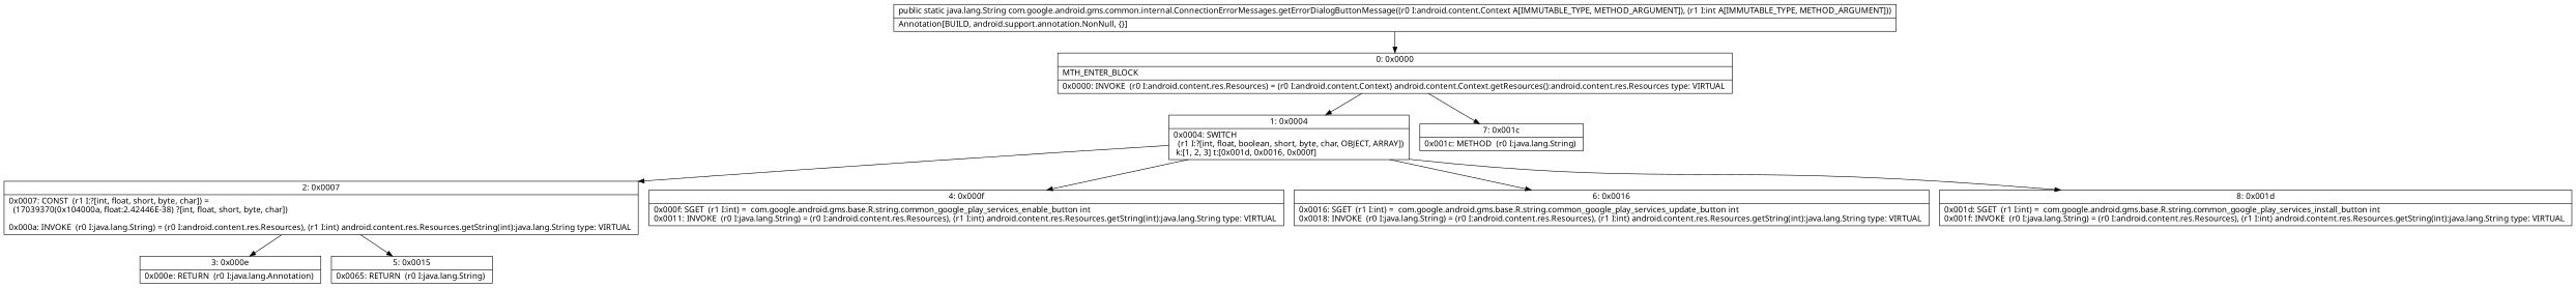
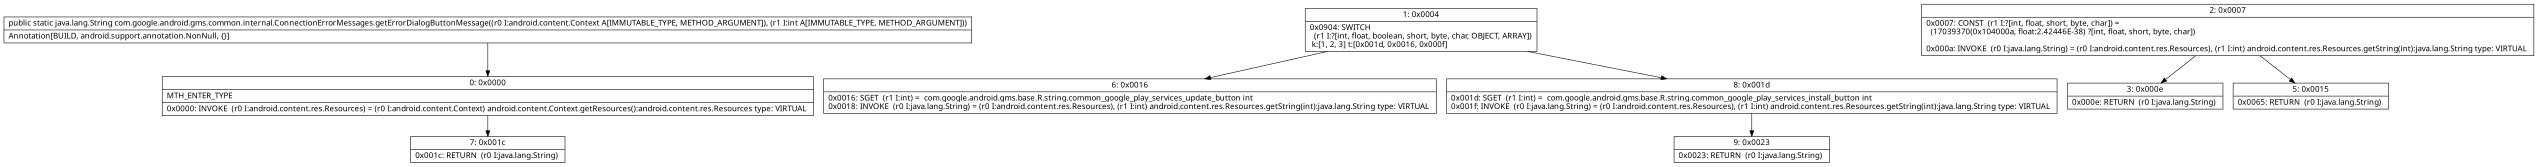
  digraph {
    fontname="Noto Sans"
    node [fontname="Noto Sans" shape=record]
    edge [fontname="Noto Sans"]
-   n1 [label="{0\:\ 0x0000|MTH_ENTER_BLOCK\l|0x0000: INVOKE  (r0 I:android.content.res.Resources) = (r0 I:android.content.Context) android.content.Context.getResources():android.content.res.Resources type: VIRTUAL \l}"]
-   n2 [label="{1\:\ 0x0004|0x0004: SWITCH  \l  (r1 I:?[int, float, boolean, short, byte, char, OBJECT, ARRAY])\l k:[1, 2, 3] t:[0x001d, 0x0016, 0x000f] \l}"]
-   n3 [label="{7\:\ 0x001c|0x001c: METHOD  (r0 I:java.lang.String) \l}"]
+   n1 [label="{0\:\ 0x0000|MTH_ENTER_TYPE\l|0x0000: INVOKE  (r0 I:android.content.res.Resources) = (r0 I:android.content.Context) android.content.Context.getResources():android.content.res.Resources type: VIRTUAL \l}"]
+   n2 [label="{1\:\ 0x0004|0x0904: SWITCH  \l  (r1 I:?[int, float, boolean, short, byte, char, OBJECT, ARRAY])\l k:[1, 2, 3] t:[0x001d, 0x0016, 0x000f] \l}"]
+   n3 [label="{7\:\ 0x001c|0x001c: RETURN  (r0 I:java.lang.String) \l}"]
    n4 [label="{2\:\ 0x0007|0x0007: CONST  (r1 I:?[int, float, short, byte, char]) = \l  (17039370(0x104000a, float:2.42446E\-38) ?[int, float, short, byte, char])\l \l0x000a: INVOKE  (r0 I:java.lang.String) = (r0 I:android.content.res.Resources), (r1 I:int) android.content.res.Resources.getString(int):java.lang.String type: VIRTUAL \l}"]
-   n5 [label="{4\:\ 0x000f|0x000f: SGET  (r1 I:int) =  com.google.android.gms.base.R.string.common_google_play_services_enable_button int \l0x0011: INVOKE  (r0 I:java.lang.String) = (r0 I:android.content.res.Resources), (r1 I:int) android.content.res.Resources.getString(int):java.lang.String type: VIRTUAL \l}"]
    n6 [label="{6\:\ 0x0016|0x0016: SGET  (r1 I:int) =  com.google.android.gms.base.R.string.common_google_play_services_update_button int \l0x0018: INVOKE  (r0 I:java.lang.String) = (r0 I:android.content.res.Resources), (r1 I:int) android.content.res.Resources.getString(int):java.lang.String type: VIRTUAL \l}"]
    n7 [label="{8\:\ 0x001d|0x001d: SGET  (r1 I:int) =  com.google.android.gms.base.R.string.common_google_play_services_install_button int \l0x001f: INVOKE  (r0 I:java.lang.String) = (r0 I:android.content.res.Resources), (r1 I:int) android.content.res.Resources.getString(int):java.lang.String type: VIRTUAL \l}"]
-   n8 [label="{3\:\ 0x000e|0x000e: RETURN  (r0 I:java.lang.Annotation) \l}"]
+   n8 [label="{3\:\ 0x000e|0x000e: RETURN  (r0 I:java.lang.String) \l}"]
    n9 [label="{5\:\ 0x0015|0x0065: RETURN  (r0 I:java.lang.String) \l}"]
+   n10 [label="{9\:\ 0x0023|0x0023: RETURN  (r0 I:java.lang.String) \l}"]
    n11 [label="{public static java.lang.String com.google.android.gms.common.internal.ConnectionErrorMessages.getErrorDialogButtonMessage((r0 I:android.content.Context A[IMMUTABLE_TYPE, METHOD_ARGUMENT]), (r1 I:int A[IMMUTABLE_TYPE, METHOD_ARGUMENT]))  | Annotation[BUILD, android.support.annotation.NonNull, \{\}]\l}"]
-   n1 -> n2
    n1 -> n3
-   n2 -> n4
-   n2 -> n5
    n2 -> n6
    n2 -> n7
    n4 -> n8
    n4 -> n9
+   n7 -> n10
    n11 -> n1
  }
